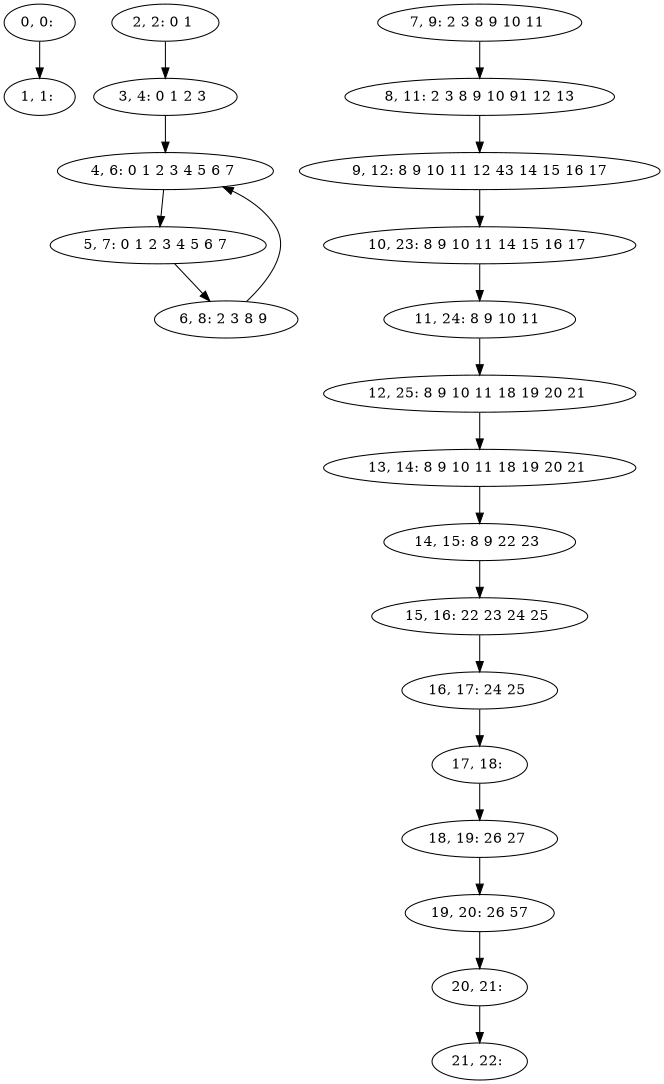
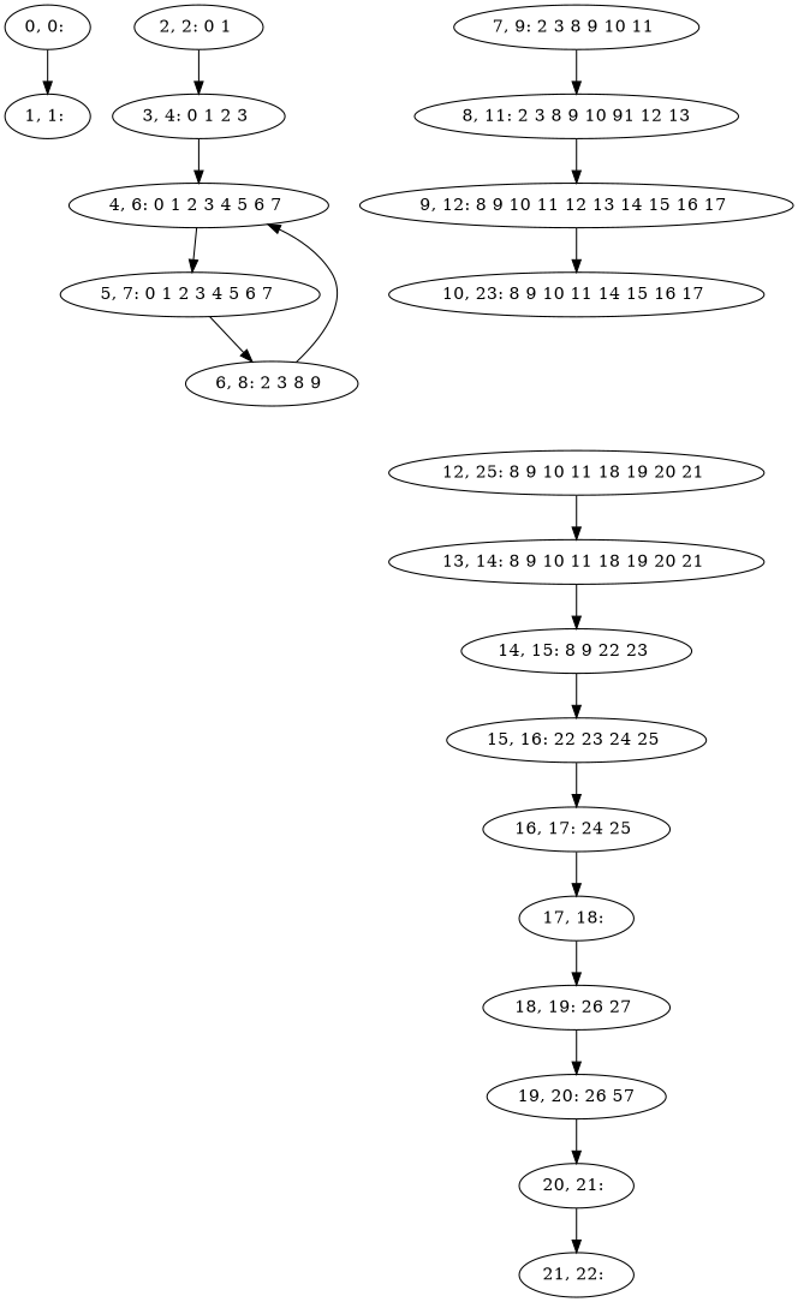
  digraph {
    n1 [label="0, 0: "]
    n2 [label="1, 1: "]
    n3 [label="2, 2: 0 1 "]
    n4 [label="3, 4: 0 1 2 3 "]
    n5 [label="4, 6: 0 1 2 3 4 5 6 7 "]
    n6 [label="5, 7: 0 1 2 3 4 5 6 7 "]
    n7 [label="6, 8: 2 3 8 9 "]
    n8 [label="7, 9: 2 3 8 9 10 11 "]
    n9 [label="8, 11: 2 3 8 9 10 91 12 13"]
-   n10 [label="9, 12: 8 9 10 11 12 43 14 15 16 17"]
+   n10 [label="9, 12: 8 9 10 11 12 13 14 15 16 17 "]
    n11 [label="10, 23: 8 9 10 11 14 15 16 17 "]
-   n12 [label="11, 24: 8 9 10 11 "]
    n13 [label="12, 25: 8 9 10 11 18 19 20 21 "]
    n14 [label="13, 14: 8 9 10 11 18 19 20 21 "]
    n15 [label="14, 15: 8 9 22 23 "]
    n16 [label="15, 16: 22 23 24 25 "]
    n17 [label="16, 17: 24 25 "]
    n18 [label="17, 18: "]
    n19 [label="18, 19: 26 27 "]
    n20 [label="19, 20: 26 57"]
    n21 [label="20, 21: "]
    n22 [label="21, 22: "]
    n1 -> n2
    n3 -> n4
    n4 -> n5
    n5 -> n6
    n6 -> n7
    n7 -> n5
    n8 -> n9
    n9 -> n10
    n10 -> n11
-   n11 -> n12
-   n12 -> n13
    n13 -> n14
    n14 -> n15
    n15 -> n16
    n16 -> n17
    n17 -> n18
    n18 -> n19
    n19 -> n20
    n20 -> n21
    n21 -> n22
  }
